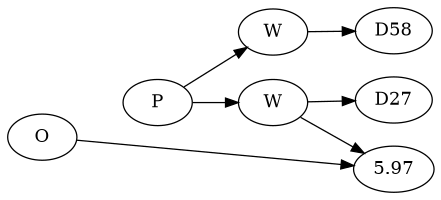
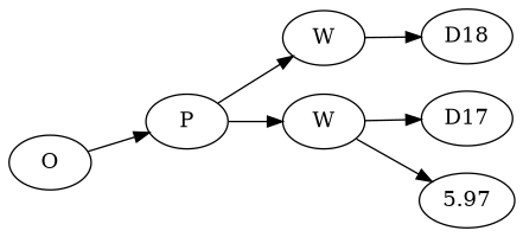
  digraph {
    rankdir=LR
    n1 [label=O]
    n2 [label=P]
    n3 [label=W]
    n4 [label=W]
-   n5 [label=D58]
+   n5 [label=D18]
    n6 [label=5.97]
-   n7 [label=D27]
-   n1 -> n6
+   n7 [label=D17]
+   n1 -> n2
    n2 -> n3
    n2 -> n4
    n3 -> n5
    n4 -> n6
    n4 -> n7
  }
